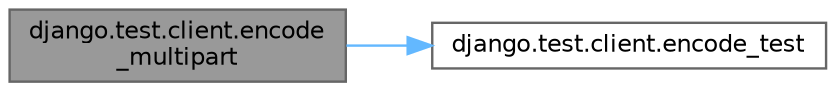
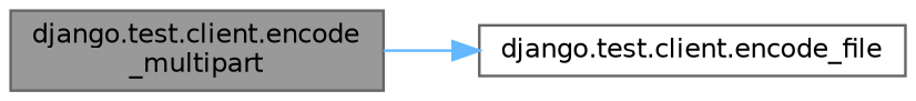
  digraph {
    rankdir=LR
    node [fontname=Helvetica fontsize=10 shape=box style=filled]
    n1 [color=gray40 fillcolor=grey60 fontcolor=black height=0.2 label="django.test.client.encode\l_multipart" width=0.4]
-   n2 [color=grey40 fillcolor=white height=0.2 label="django.test.client.encode_test" width=0.4]
+   n2 [color=grey40 fillcolor=white height=0.2 label="django.test.client.encode_file" width=0.4]
    n1 -> n2 [color=steelblue1 fontname=Helvetica fontsize=10 labelfontname=Helvetica labelfontsize=10 style=solid]
  }
